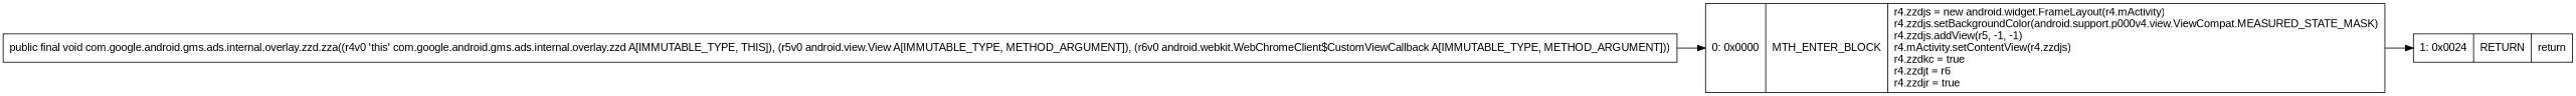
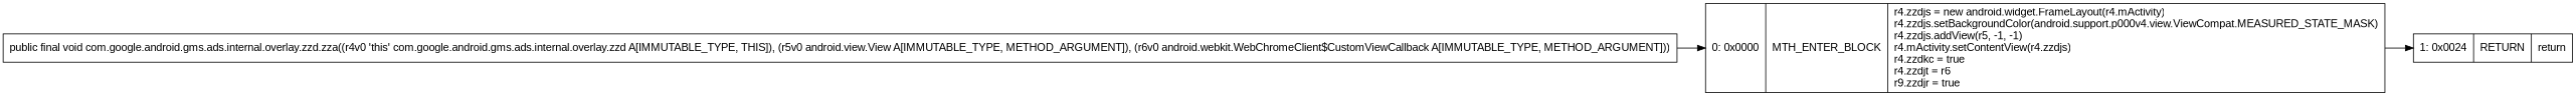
  digraph {
    rankdir=LR
    fontname="Liberation Sans"
    node [shape=record fontname="Liberation Sans"]
    edge [fontname="Liberation Sans"]
-   n1 [label="{0\:\ 0x0000|MTH_ENTER_BLOCK\l|r4.zzdjs = new android.widget.FrameLayout(r4.mActivity)\lr4.zzdjs.setBackgroundColor(android.support.p000v4.view.ViewCompat.MEASURED_STATE_MASK)\lr4.zzdjs.addView(r5, \-1, \-1)\lr4.mActivity.setContentView(r4.zzdjs)\lr4.zzdkc = true\lr4.zzdjt = r6\lr4.zzdjr = true\l}"]
+   n1 [label="{0\:\ 0x0000|MTH_ENTER_BLOCK\l|r4.zzdjs = new android.widget.FrameLayout(r4.mActivity)\lr4.zzdjs.setBackgroundColor(android.support.p000v4.view.ViewCompat.MEASURED_STATE_MASK)\lr4.zzdjs.addView(r5, \-1, \-1)\lr4.mActivity.setContentView(r4.zzdjs)\lr4.zzdkc = true\lr4.zzdjt = r6\lr9.zzdjr = true\l}"]
    n2 [label="{1\:\ 0x0024|RETURN\l|return\l}"]
    n3 [label="{public final void com.google.android.gms.ads.internal.overlay.zzd.zza((r4v0 'this' com.google.android.gms.ads.internal.overlay.zzd A[IMMUTABLE_TYPE, THIS]), (r5v0 android.view.View A[IMMUTABLE_TYPE, METHOD_ARGUMENT]), (r6v0 android.webkit.WebChromeClient$CustomViewCallback A[IMMUTABLE_TYPE, METHOD_ARGUMENT])) }"]
    n1 -> n2
    n3 -> n1
  }
